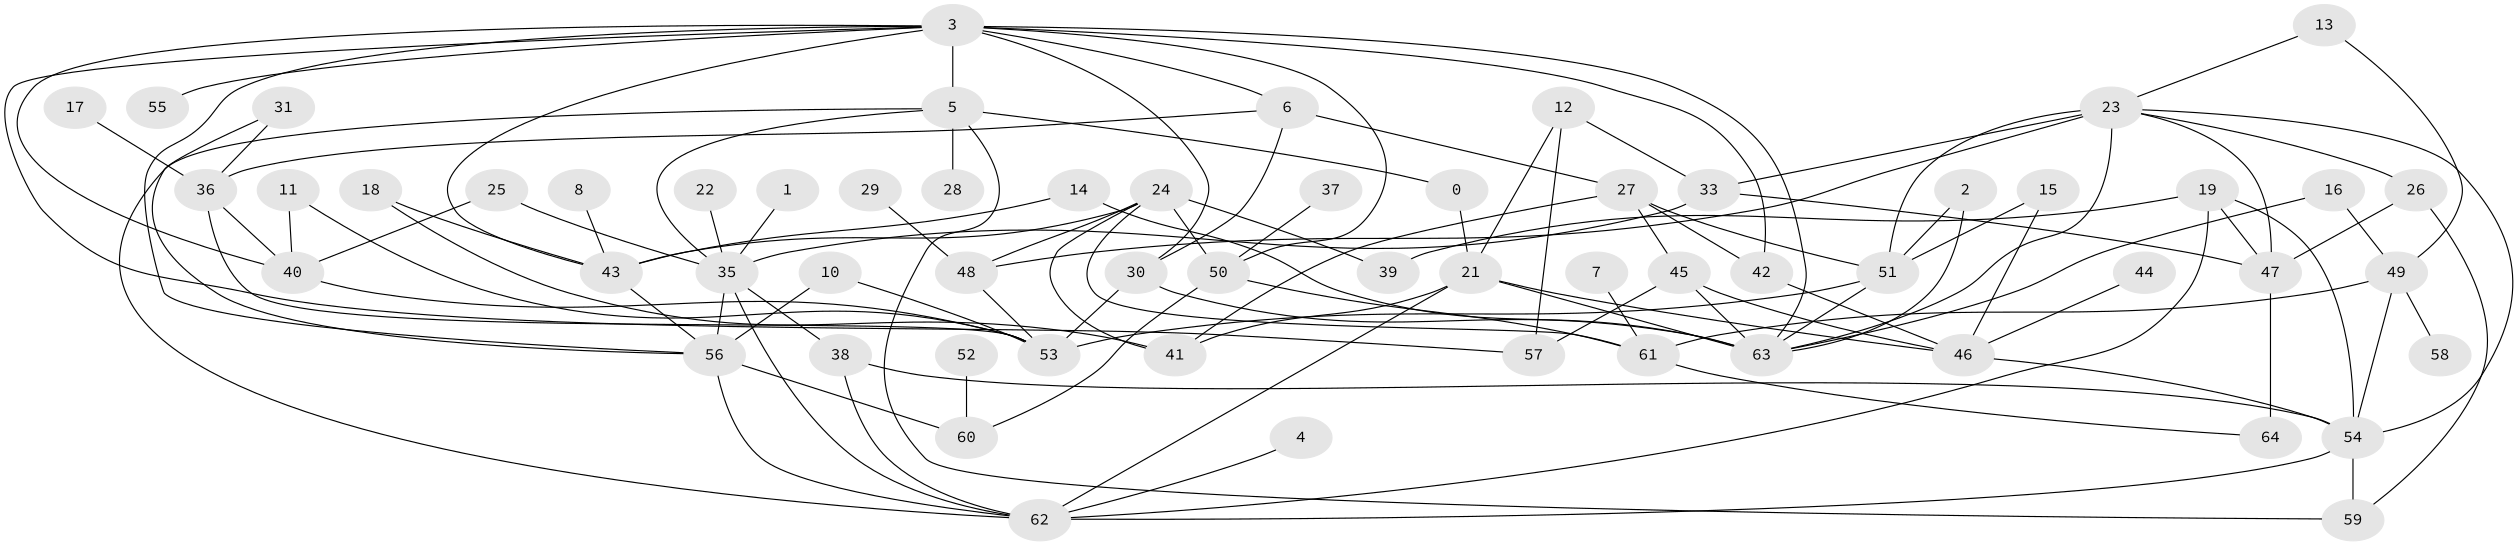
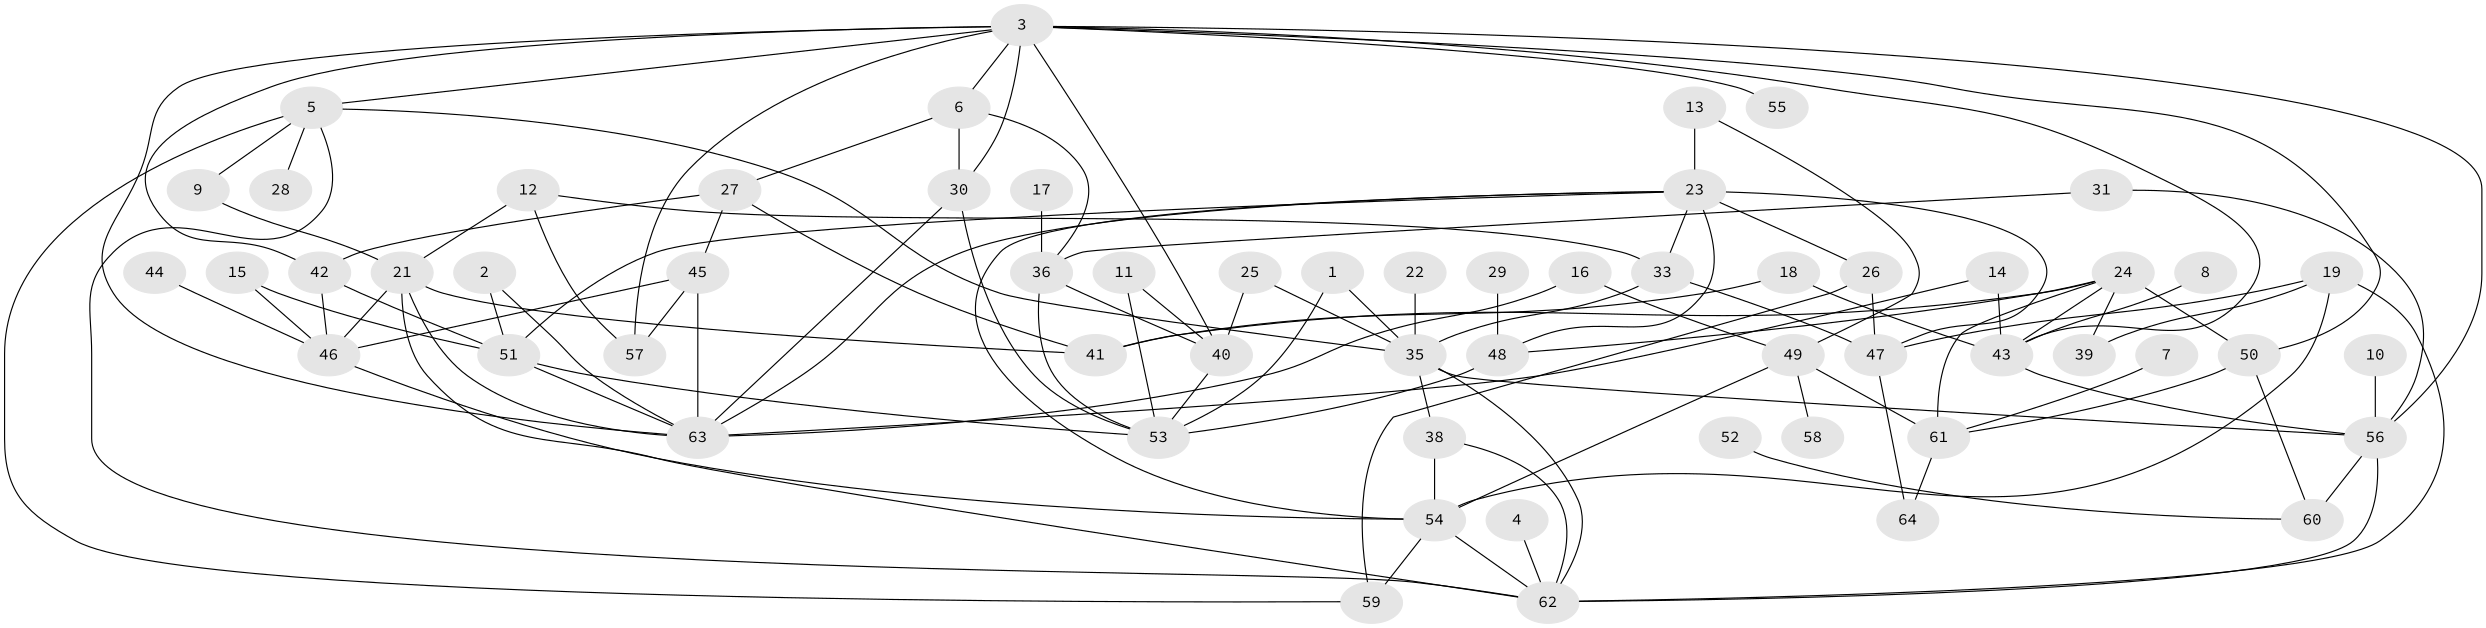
  graph {
    fontname="Source Code Pro"
    node [color=gray90 fontname="Source Code Pro" style=filled]
    edge [fontname="Source Code Pro" weight=1.0]
    1
    35
    53
    56
    62
    38
    2
    51
    63
    3
    5
    6
    30
    40
    42
    43
    50
    55
    57
-   9 [label=0]
+   9
    28
    59
    27
    36
    46
    61
    60
    4
    21
    41
    45
    7
    64
    8
    10
    11
    12
    33
    47
    13
    23
    49
    54
    26
    48
    58
    14
    15
    16
    17
    18
    19
    39
    22
    24
    25
    29
    31
-   37
    44
    52
    1 -- 35
-   10 -- 53
+   1 -- 53
    35 -- 56
    35 -- 62
    35 -- 38
    56 -- 62
    56 -- 60
    38 -- 62
    38 -- 54
    2 -- 51
    2 -- 63
    51 -- 53
    51 -- 63
    3 -- 56
    3 -- 63
    3 -- 5
    3 -- 6
    3 -- 30
    3 -- 40
    3 -- 42
    3 -- 43
    3 -- 50
    3 -- 55
    3 -- 57
    5 -- 35
    5 -- 62
    5 -- 9
    5 -- 28
    5 -- 59
    6 -- 30
    6 -- 27
    6 -- 36
    30 -- 53
    30 -- 63
    40 -- 53
    42 -- 46
    43 -- 56
    50 -- 61
    50 -- 60
    9 -- 21
-   27 -- 51
+   42 -- 51
    27 -- 42
    27 -- 41
    27 -- 45
    36 -- 53
    36 -- 40
    46 -- 54
    61 -- 64
    4 -- 62
    21 -- 62
    21 -- 63
    21 -- 46
    21 -- 41
    45 -- 63 [weight=2.0]
    45 -- 57
    45 -- 46
    7 -- 61
    8 -- 43
    10 -- 56
    11 -- 53
    11 -- 40
    12 -- 57
    12 -- 21
    12 -- 33
    33 -- 35
    33 -- 47
    47 -- 64
    13 -- 23
    13 -- 49
    23 -- 51
    23 -- 63
    23 -- 33
    23 -- 47
    23 -- 54
    23 -- 26
    23 -- 48 [weight=2.0]
    49 -- 61 [weight=2.0]
    49 -- 54
    49 -- 58
    54 -- 62
    54 -- 59
    26 -- 59
    26 -- 47
    48 -- 53
    14 -- 63
    14 -- 43
    15 -- 51
    15 -- 46
    16 -- 63
    16 -- 49
    17 -- 36
    18 -- 43
    18 -- 41
    19 -- 62
    19 -- 47
    19 -- 54
    19 -- 39
    22 -- 35
    24 -- 43
    24 -- 50
    24 -- 61
    24 -- 41
    24 -- 48
    24 -- 39
    25 -- 35
    25 -- 40
    29 -- 48
    31 -- 56
    31 -- 36
-   37 -- 50
    44 -- 46
    52 -- 60
  }
